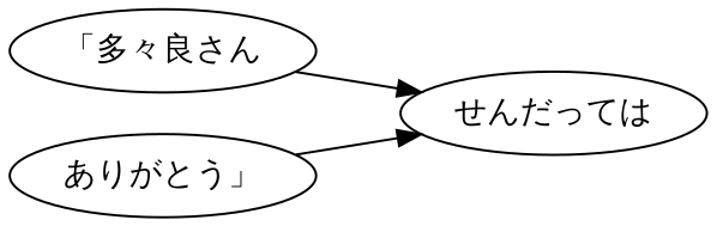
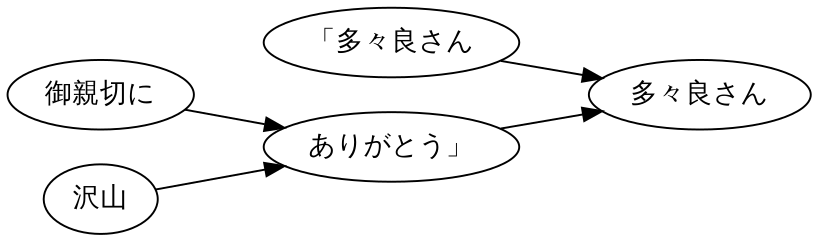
  digraph {
    rankdir=LR
    n1 [label="「多々良さん"]
-   n2 [label="せんだっては"]
+   n2 [label="多々良さん"]
    n3 [label="ありがとう」"]
+   n4 [label="御親切に"]
+   n5 [label="沢山"]
    n1 -> n2
    n3 -> n2
+   n4 -> n3
+   n5 -> n3
  }
